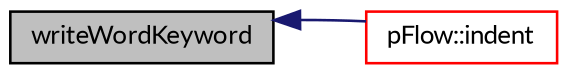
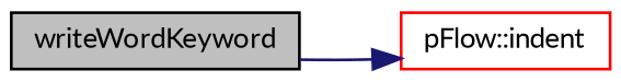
  digraph {
    rankdir=LR
    fontname=Lato
    node [fontname=Lato fontsize=10 shape=record style=filled]
    n1 [color=black fillcolor=grey75 fontcolor=black height=0.2 label=writeWordKeyword width=0.4]
    n2 [color=red fillcolor=white height=0.2 label="pFlow::indent" width=0.4]
-   n2 -> n1 [color=midnightblue fontname=Lato fontsize=10 labelfontname=Helvetica labelfontsize=10 style=solid]
+   n1 -> n2 [color=midnightblue fontname=Lato fontsize=10 labelfontname=Helvetica labelfontsize=10 style=solid]
  }
